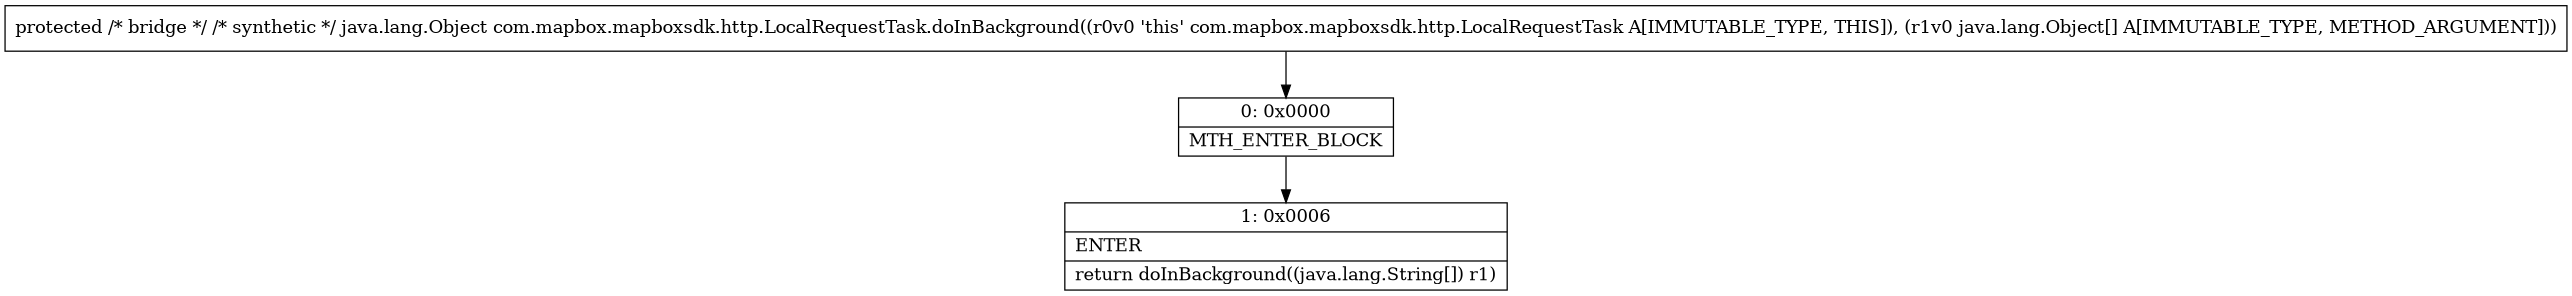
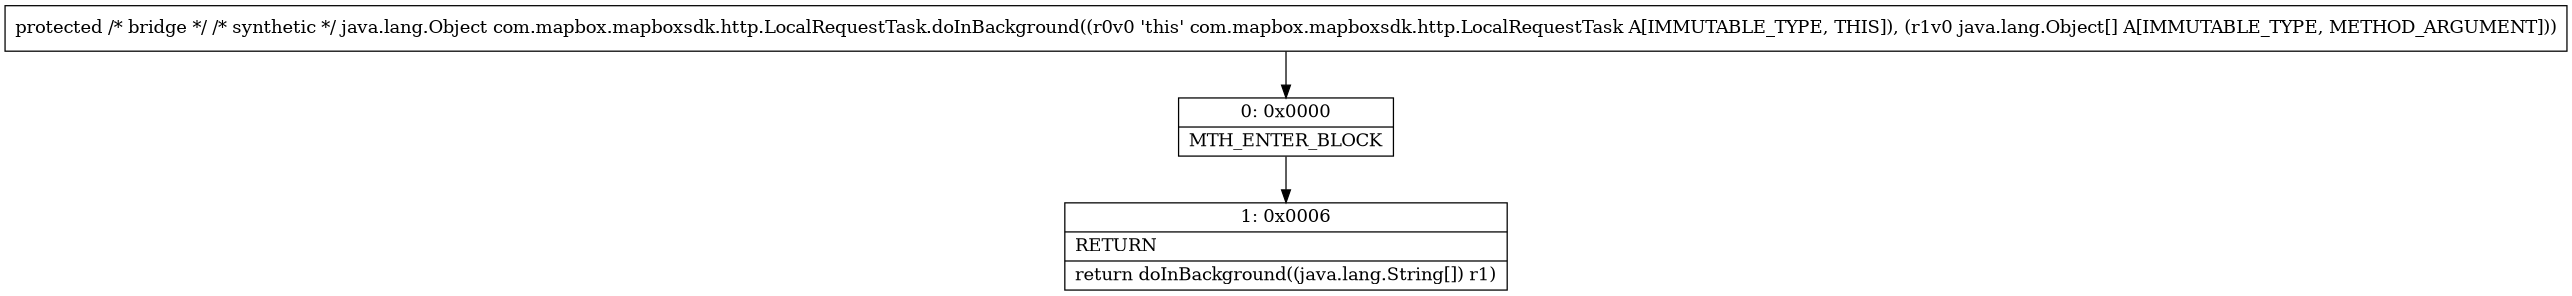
  digraph {
    node [shape=record]
    n1 [label="{0\:\ 0x0000|MTH_ENTER_BLOCK\l}"]
-   n2 [label="{1\:\ 0x0006|ENTER\l|return doInBackground((java.lang.String[]) r1)\l}"]
+   n2 [label="{1\:\ 0x0006|RETURN\l|return doInBackground((java.lang.String[]) r1)\l}"]
    n3 [label="{protected \/* bridge *\/ \/* synthetic *\/ java.lang.Object com.mapbox.mapboxsdk.http.LocalRequestTask.doInBackground((r0v0 'this' com.mapbox.mapboxsdk.http.LocalRequestTask A[IMMUTABLE_TYPE, THIS]), (r1v0 java.lang.Object[] A[IMMUTABLE_TYPE, METHOD_ARGUMENT])) }"]
    n1 -> n2
    n3 -> n1
  }
